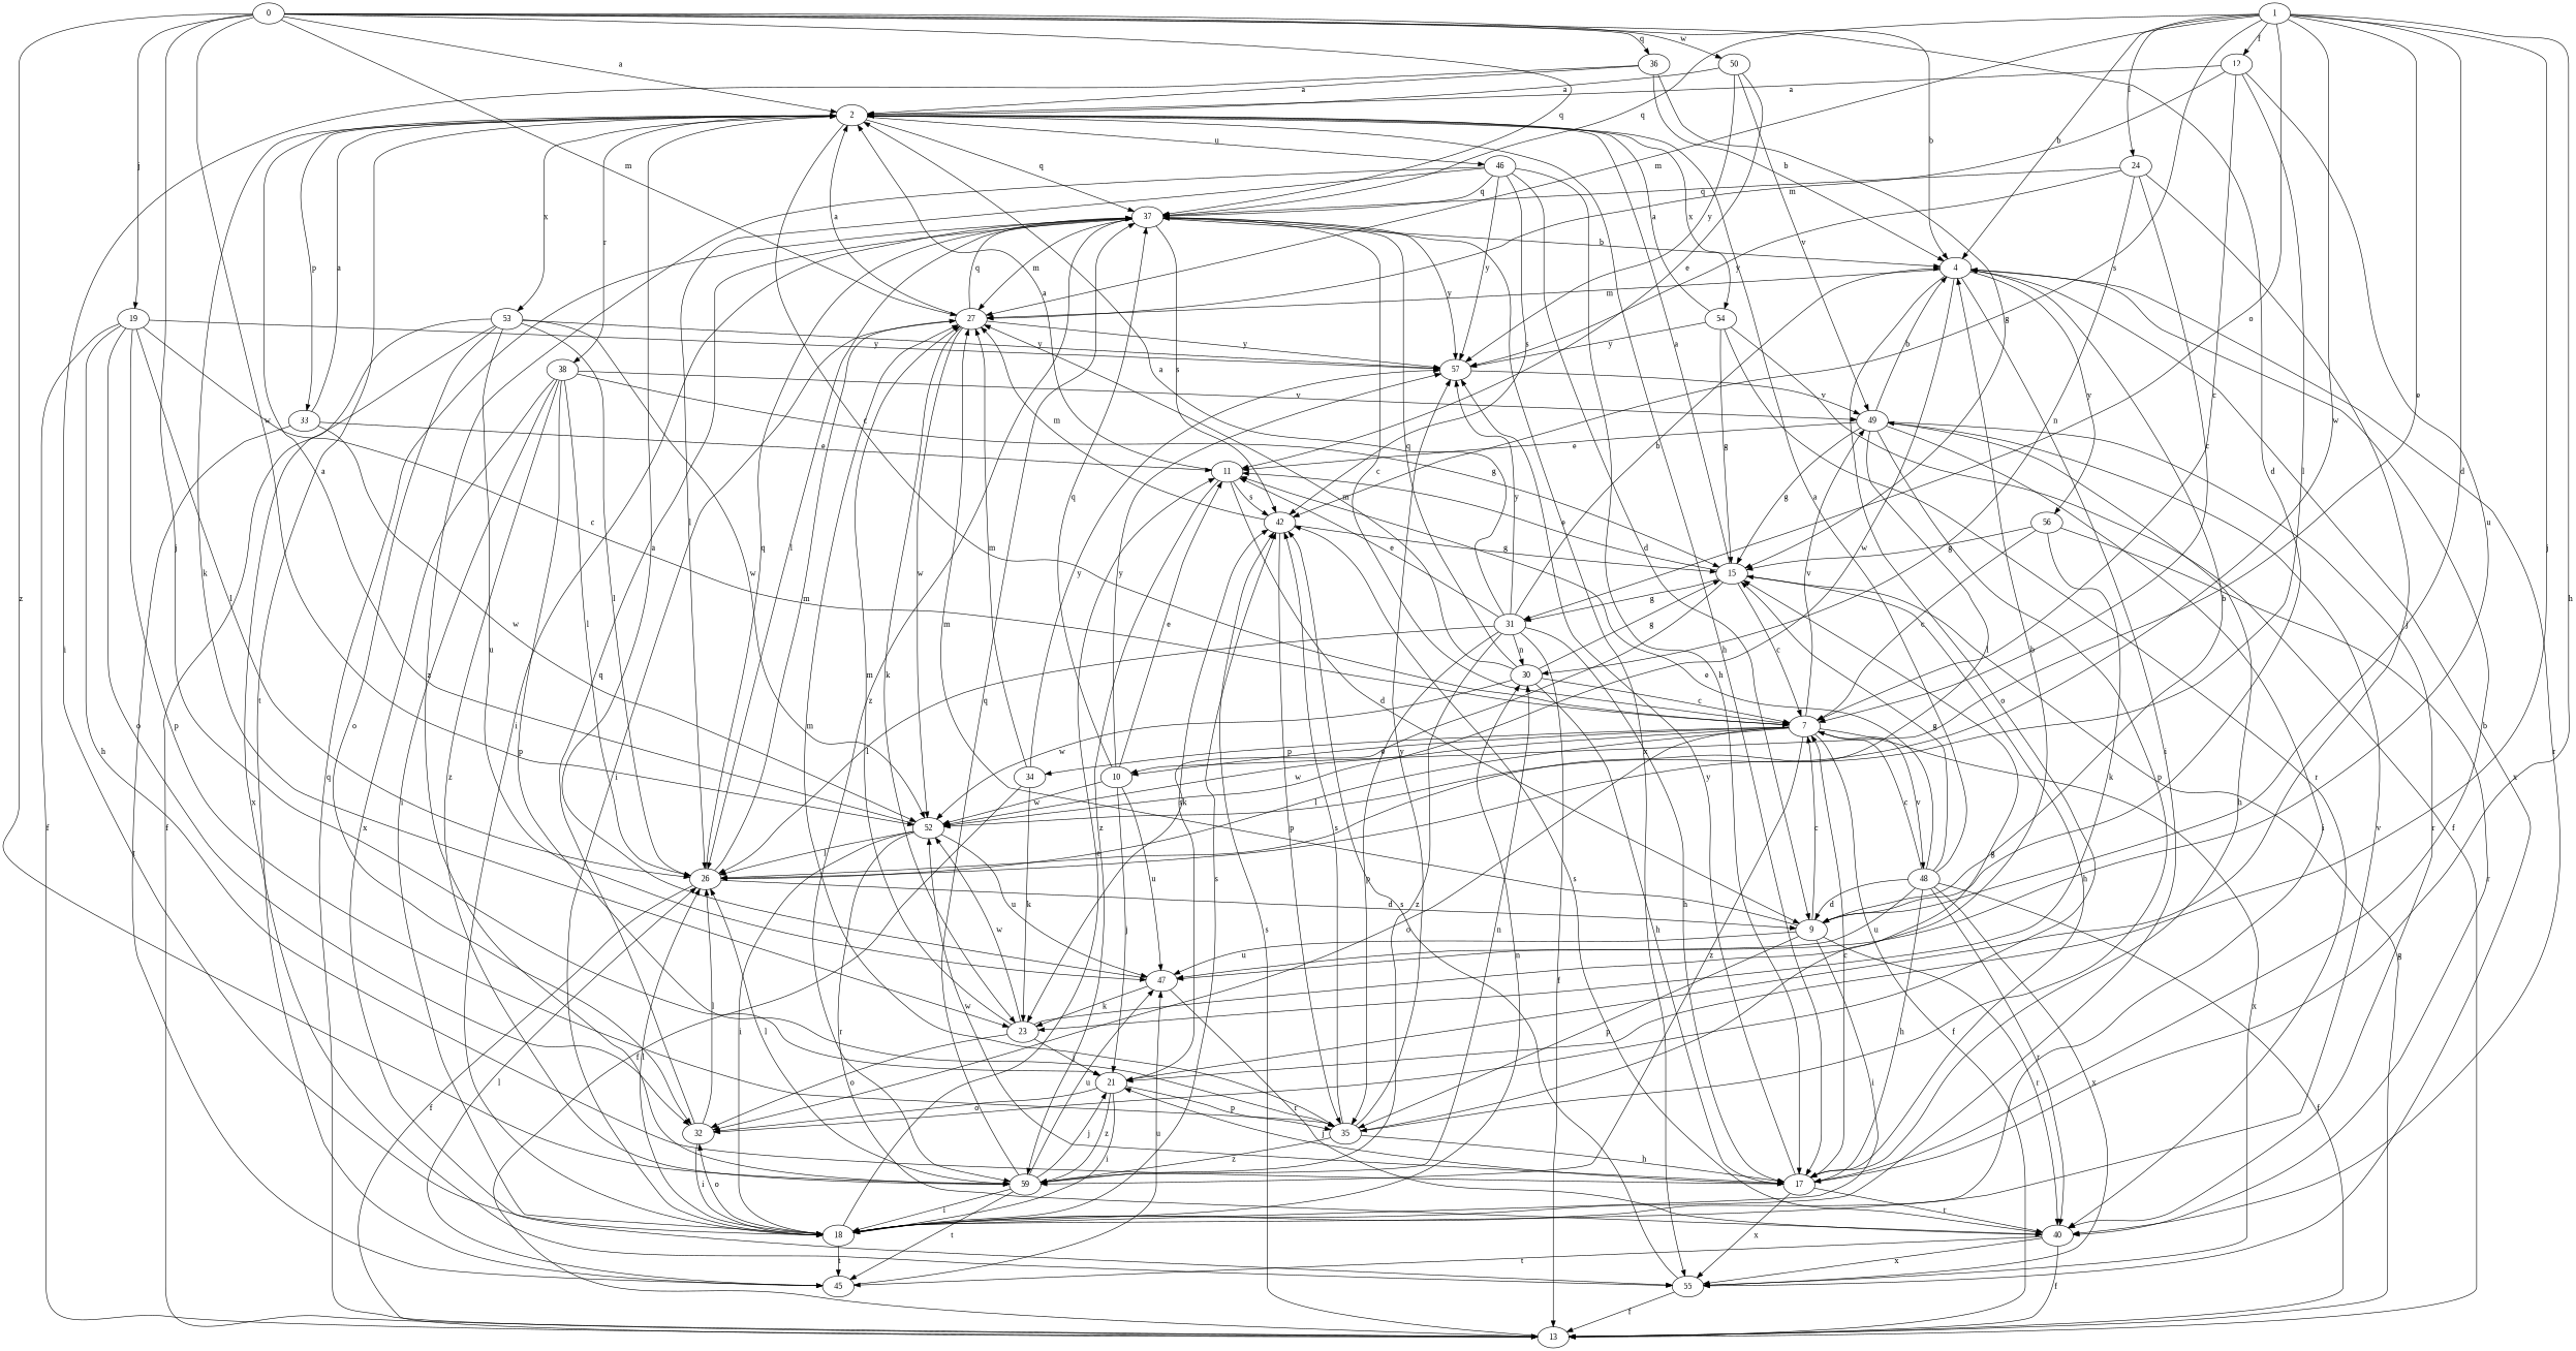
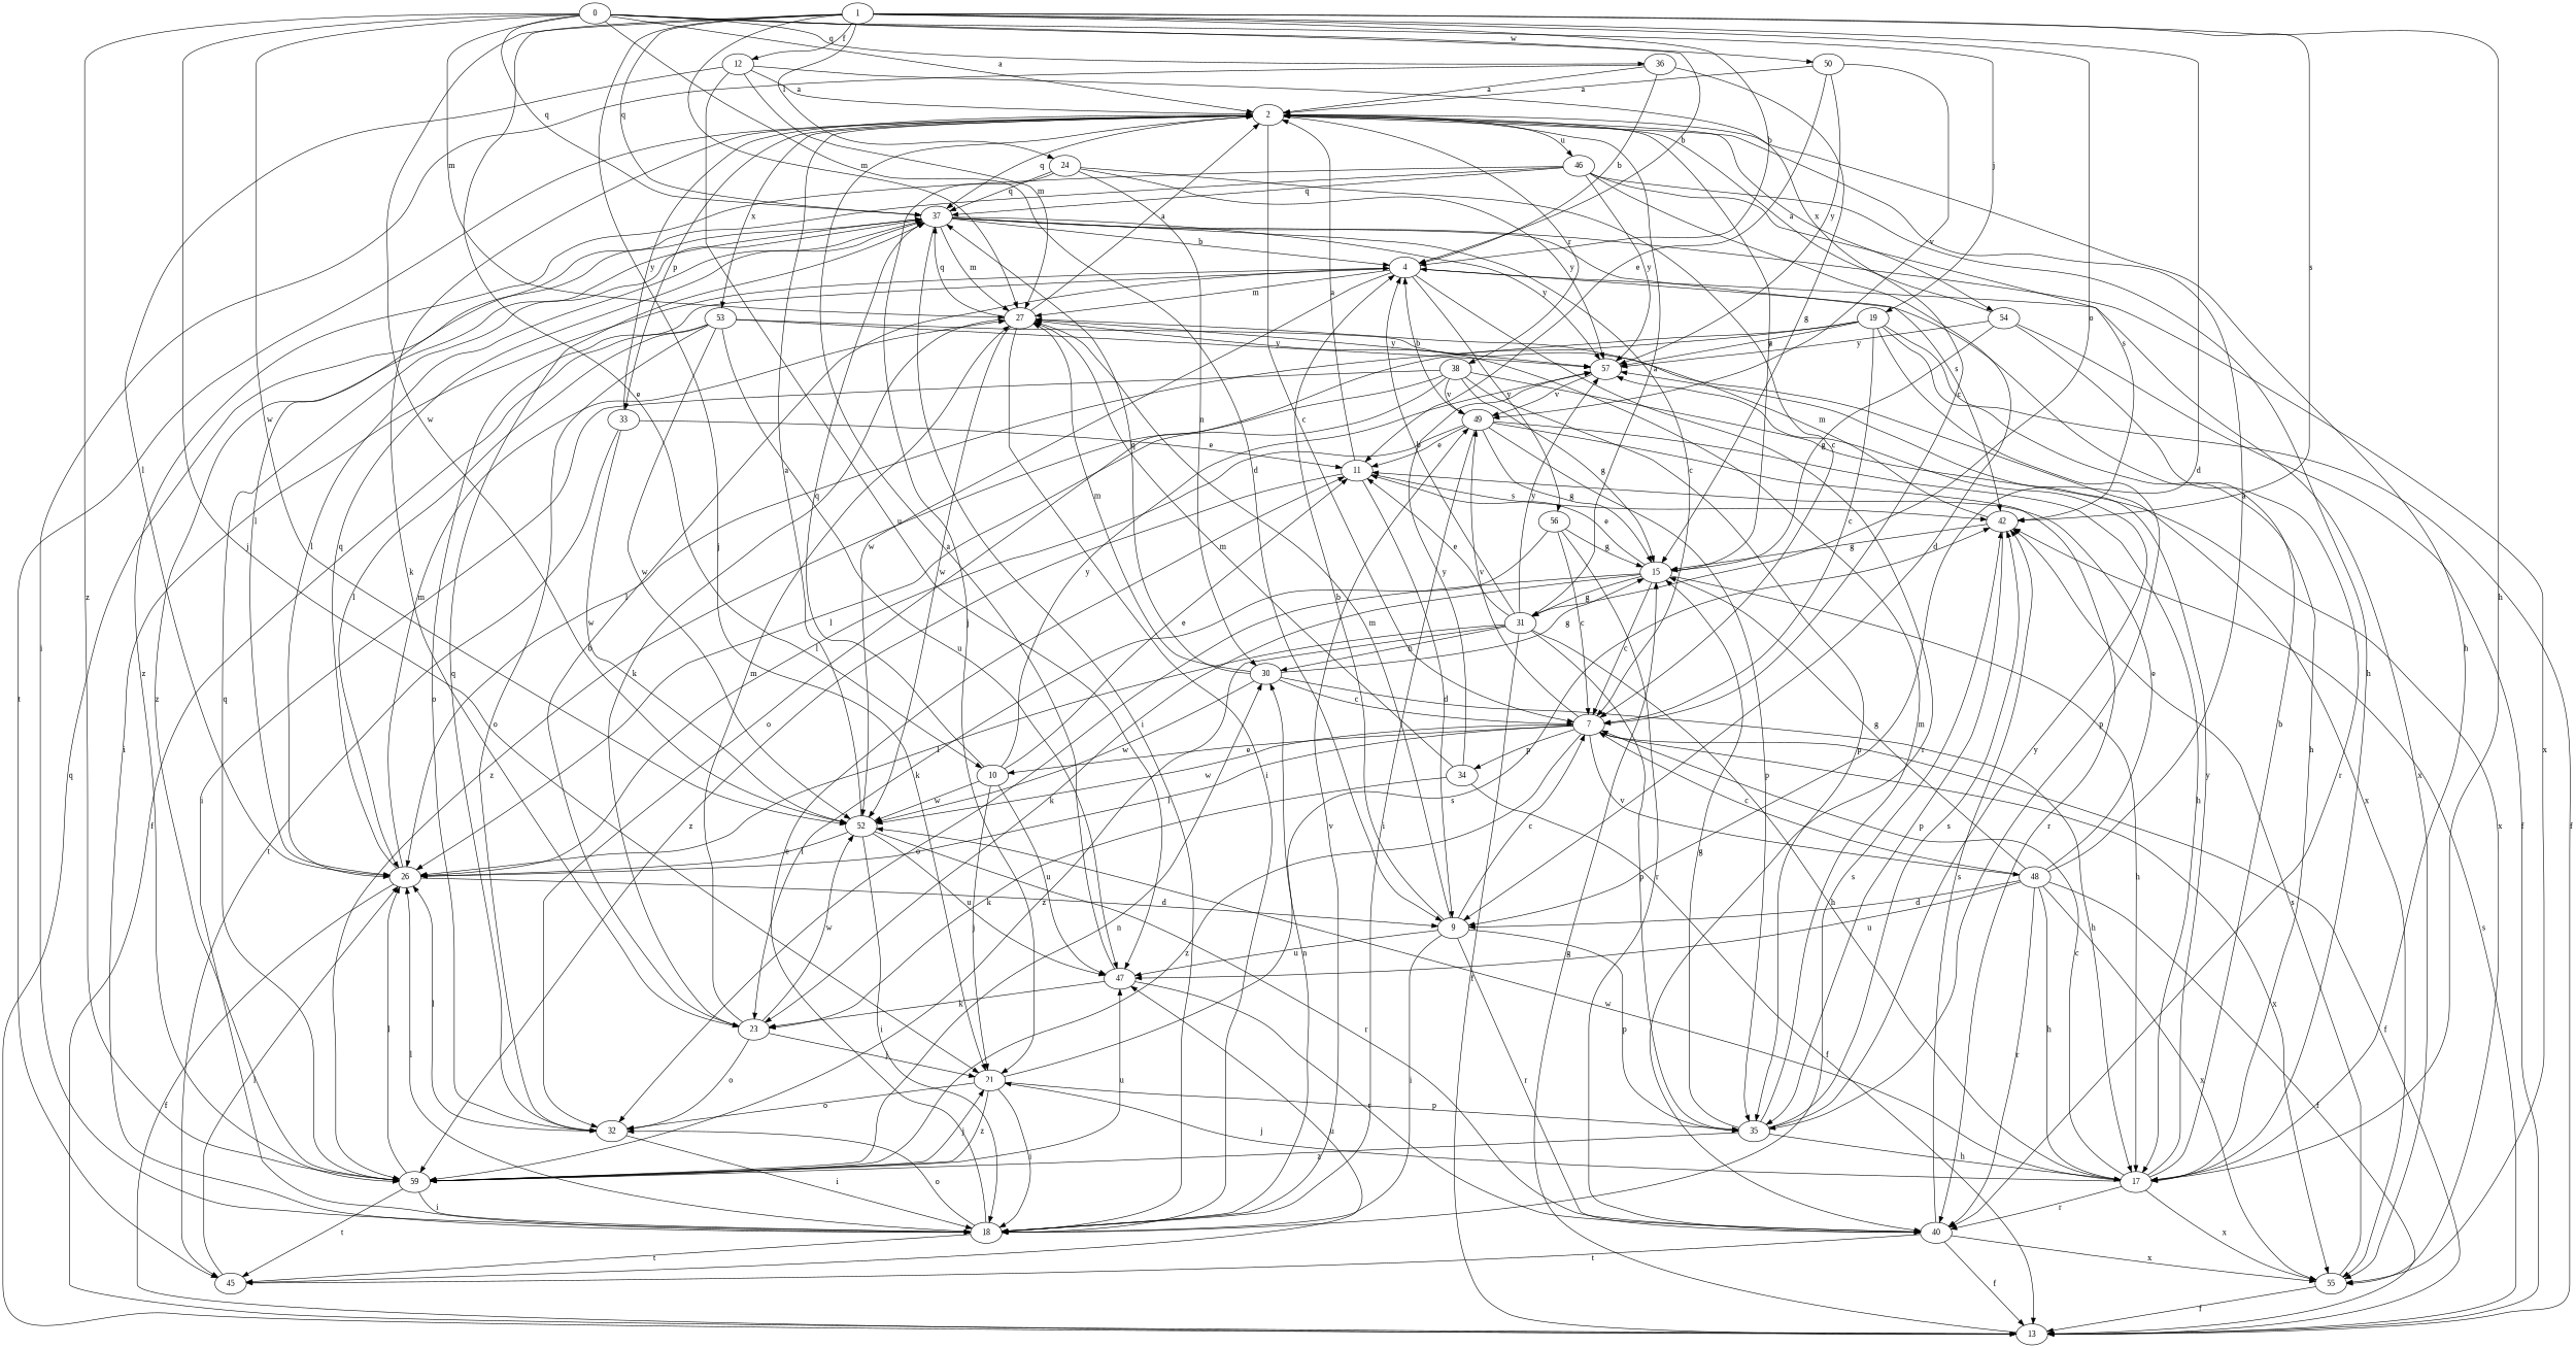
  strict digraph {
    fontname="Liberation Serif"
    node [fontname="Liberation Serif"]
    edge [fontname="Liberation Serif"]
    0
    2
    4
    9
    19
    21
    27
    36
    37
    50
    52
    59
    17
    7
    23
    33
    38
    45
    46
    53
    54
    18
    32
    40
    55
    56
    35
    47
    13
    26
    57
    42
    15
    49
    11
    30
    1
    10
    12
    24
    31
    34
    48
    0 -> 2 [label=a]
    0 -> 4 [label=b]
    0 -> 9 [label=d]
    0 -> 19 [label=j]
    0 -> 21 [label=j]
    0 -> 27 [label=m]
    0 -> 36 [label=q]
    0 -> 37 [label=q]
    0 -> 50 [label=w]
    0 -> 52 [label=w]
    0 -> 59 [label=z]
    2 -> 37 [label=q]
    2 -> 17 [label=h]
    2 -> 7 [label=c]
    2 -> 23 [label=k]
    2 -> 33 [label=p]
    2 -> 38 [label=r]
    2 -> 45 [label=t]
    2 -> 46 [label=u]
    2 -> 53 [label=x]
    2 -> 54 [label=x]
    4 -> 27 [label=m]
    4 -> 52 [label=w]
    4 -> 18 [label=i]
    4 -> 32 [label=o]
    4 -> 40 [label=r]
    4 -> 55 [label=x]
    4 -> 56 [label=y]
    9 -> 4 [label=b]
    9 -> 27 [label=m]
    9 -> 7 [label=c]
    9 -> 18 [label=i]
    9 -> 40 [label=r]
    9 -> 35 [label=p]
    9 -> 47 [label=u]
    19 -> 17 [label=h]
    19 -> 7 [label=c]
    19 -> 32 [label=o]
    19 -> 35 [label=p]
    19 -> 13 [label=f]
    19 -> 26 [label=l]
    19 -> 57 [label=y]
    21 -> 59 [label=z]
    21 -> 18 [label=i]
    21 -> 32 [label=o]
    21 -> 35 [label=p]
    21 -> 42 [label=s]
    27 -> 2 [label=a]
    27 -> 37 [label=q]
    27 -> 52 [label=w]
    27 -> 23 [label=k]
    27 -> 18 [label=i]
    27 -> 57 [label=y]
    36 -> 2 [label=a]
    36 -> 4 [label=b]
    36 -> 18 [label=i]
    36 -> 15 [label=g]
    37 -> 4 [label=b]
    37 -> 27 [label=m]
    37 -> 59 [label=z]
    37 -> 7 [label=c]
    37 -> 18 [label=i]
    37 -> 55 [label=x]
    37 -> 26 [label=l]
    37 -> 57 [label=y]
    37 -> 42 [label=s]
    50 -> 2 [label=a]
    50 -> 57 [label=y]
    50 -> 49 [label=v]
    50 -> 11 [label=e]
    52 -> 2 [label=a]
    52 -> 18 [label=i]
    52 -> 40 [label=r]
    52 -> 47 [label=u]
    52 -> 26 [label=l]
    59 -> 21 [label=j]
    59 -> 37 [label=q]
    59 -> 45 [label=t]
    59 -> 18 [label=i]
    59 -> 47 [label=u]
    59 -> 26 [label=l]
    59 -> 30 [label=n]
    17 -> 4 [label=b]
    17 -> 21 [label=j]
    17 -> 52 [label=w]
    17 -> 7 [label=c]
    17 -> 40 [label=r]
    17 -> 55 [label=x]
    17 -> 57 [label=y]
    7 -> 52 [label=w]
    7 -> 59 [label=z]
    7 -> 55 [label=x]
    7 -> 13 [label=f]
    7 -> 26 [label=l]
    7 -> 49 [label=v]
    7 -> 10 [label=e]
    7 -> 34 [label=p]
    7 -> 48 [label=v]
    23 -> 4 [label=b]
    23 -> 21 [label=j]
    23 -> 27 [label=m]
    23 -> 52 [label=w]
    23 -> 32 [label=o]
-   33 -> 2 [label=a]
+   33 -> 2 [label=y]
    33 -> 52 [label=w]
    33 -> 45 [label=t]
    33 -> 11 [label=e]
    38 -> 59 [label=z]
    38 -> 18 [label=i]
    38 -> 55 [label=x]
    38 -> 35 [label=p]
    38 -> 26 [label=l]
    38 -> 15 [label=g]
    38 -> 49 [label=v]
    45 -> 47 [label=u]
    45 -> 26 [label=l]
    46 -> 9 [label=d]
    46 -> 37 [label=q]
    46 -> 59 [label=z]
    46 -> 17 [label=h]
    46 -> 26 [label=l]
    46 -> 57 [label=y]
    46 -> 42 [label=s]
    53 -> 52 [label=w]
    53 -> 32 [label=o]
    53 -> 55 [label=x]
    53 -> 47 [label=u]
    53 -> 13 [label=f]
    53 -> 26 [label=l]
    53 -> 57 [label=y]
    54 -> 2 [label=a]
    54 -> 40 [label=r]
    54 -> 13 [label=f]
    54 -> 57 [label=y]
    54 -> 15 [label=g]
    18 -> 45 [label=t]
    18 -> 32 [label=o]
    18 -> 26 [label=l]
    18 -> 42 [label=s]
    18 -> 49 [label=v]
    18 -> 11 [label=e]
    18 -> 30 [label=n]
    32 -> 37 [label=q]
    32 -> 18 [label=i]
    32 -> 26 [label=l]
    40 -> 45 [label=t]
    40 -> 55 [label=x]
    40 -> 13 [label=f]
    40 -> 42 [label=s]
    55 -> 13 [label=f]
    55 -> 42 [label=s]
    56 -> 7 [label=c]
    56 -> 23 [label=k]
    56 -> 40 [label=r]
    56 -> 15 [label=g]
    35 -> 27 [label=m]
    35 -> 59 [label=z]
    35 -> 17 [label=h]
    35 -> 57 [label=y]
    35 -> 42 [label=s]
    35 -> 15 [label=g]
    47 -> 2 [label=a]
    47 -> 23 [label=k]
    47 -> 40 [label=r]
    13 -> 37 [label=q]
    13 -> 42 [label=s]
    13 -> 15 [label=g]
    26 -> 9 [label=d]
    26 -> 27 [label=m]
    26 -> 37 [label=q]
    26 -> 13 [label=f]
    57 -> 49 [label=v]
    42 -> 27 [label=m]
    42 -> 35 [label=p]
    42 -> 15 [label=g]
    15 -> 2 [label=a]
    15 -> 17 [label=h]
    15 -> 7 [label=c]
    15 -> 23 [label=k]
-   7 -> 32 [label=o]
+   15 -> 32 [label=o]
    15 -> 11 [label=e]
    15 -> 31 [label=g]
    49 -> 4 [label=b]
    49 -> 17 [label=h]
    49 -> 18 [label=i]
    49 -> 40 [label=r]
    49 -> 35 [label=p]
    49 -> 26 [label=l]
    49 -> 15 [label=g]
    49 -> 11 [label=e]
    11 -> 2 [label=a]
    11 -> 9 [label=d]
    11 -> 59 [label=z]
    11 -> 42 [label=s]
    30 -> 27 [label=m]
    30 -> 37 [label=q]
    30 -> 52 [label=w]
    30 -> 17 [label=h]
    30 -> 7 [label=c]
    30 -> 15 [label=g]
    1 -> 4 [label=b]
    1 -> 9 [label=d]
    1 -> 21 [label=j]
    1 -> 27 [label=m]
    1 -> 37 [label=q]
    1 -> 52 [label=w]
    1 -> 17 [label=h]
    1 -> 42 [label=s]
    1 -> 10 [label=e]
    1 -> 12 [label=f]
    1 -> 24 [label=l]
    1 -> 31 [label=o]
    10 -> 21 [label=j]
    10 -> 37 [label=q]
    10 -> 52 [label=w]
    10 -> 47 [label=u]
    10 -> 57 [label=y]
    10 -> 11 [label=e]
    12 -> 2 [label=a]
    12 -> 27 [label=m]
    12 -> 7 [label=c]
    12 -> 47 [label=u]
    12 -> 26 [label=l]
    24 -> 21 [label=j]
    24 -> 37 [label=q]
    24 -> 7 [label=c]
    24 -> 57 [label=y]
    24 -> 30 [label=n]
    31 -> 2 [label=a]
    31 -> 4 [label=b]
    31 -> 59 [label=z]
    31 -> 17 [label=h]
    31 -> 35 [label=p]
    31 -> 13 [label=f]
    31 -> 26 [label=l]
    31 -> 57 [label=y]
    31 -> 11 [label=e]
    31 -> 30 [label=n]
    34 -> 27 [label=m]
    34 -> 23 [label=k]
    34 -> 13 [label=f]
    34 -> 57 [label=y]
    48 -> 2 [label=a]
    48 -> 9 [label=d]
    48 -> 17 [label=h]
    48 -> 7 [label=c]
    48 -> 40 [label=r]
    48 -> 55 [label=x]
    48 -> 47 [label=u]
    48 -> 13 [label=f]
    48 -> 15 [label=g]
    48 -> 11 [label=e]
  }
